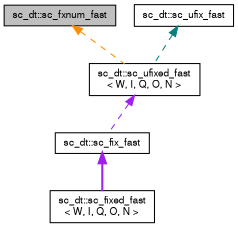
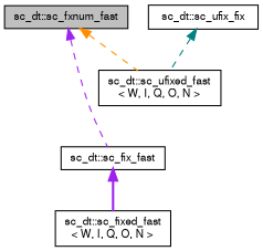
  digraph {
    node [color=black fillcolor=white fontname=FreeSans fontsize=10 shape=record style=filled]
    edge [color=purple dir=back fontname=FreeSans fontsize=10 labelfontname=FreeSans labelfontsize=10 style=dashed]
    n1 [fillcolor=grey75 fontcolor=black height=0.2 label="sc_dt::sc_fxnum_fast" width=0.4]
    n2 [height=0.2 label="sc_dt::sc_fix_fast" width=0.4]
    n3 [height=0.2 label="sc_dt::sc_ufixed_fast\l\< W, I, Q, O, N \>" width=0.4]
    n4 [height=0.2 label="sc_dt::sc_fixed_fast\l\< W, I, Q, O, N \>" width=0.4]
-   n5 [height=0.2 label="sc_dt::sc_ufix_fast" width=0.4]
-   n3 -> n2
+   n5 [height=0.2 label="sc_dt::sc_ufix_fix" width=0.4]
+   n1 -> n2
    n1 -> n3 [color=darkorange]
    n2 -> n4 [style=bold]
    n5 -> n3 [color=teal]
  }
